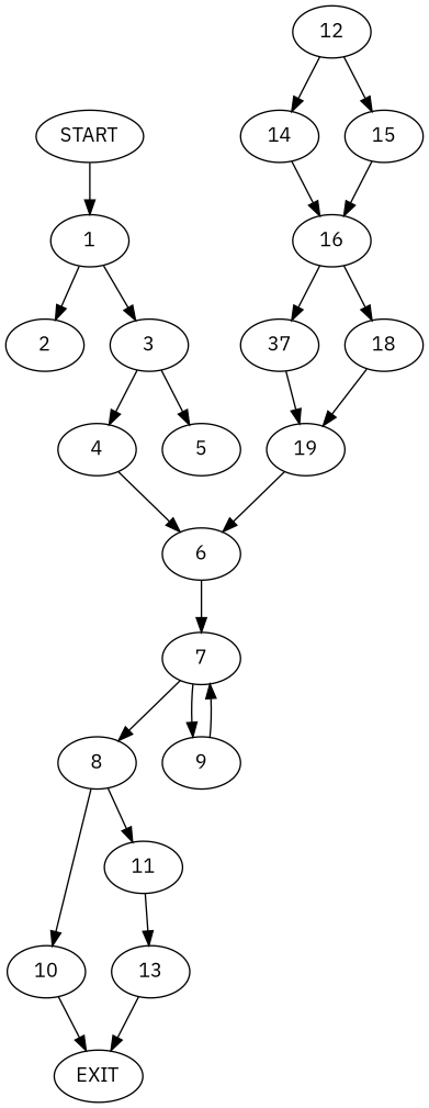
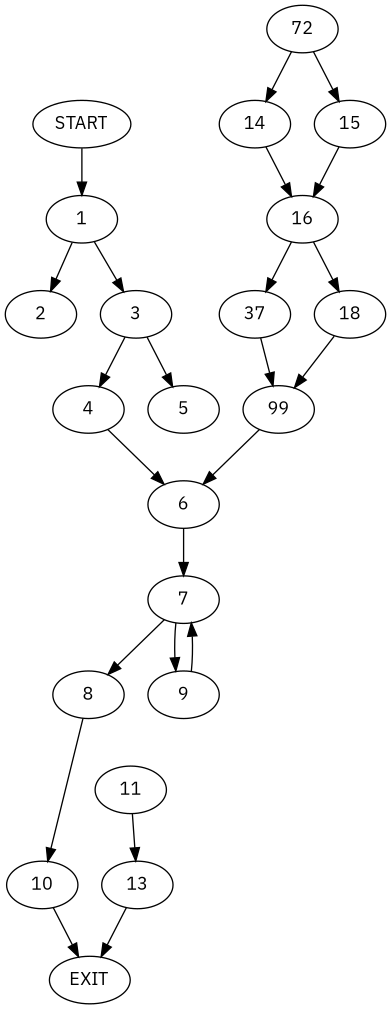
  digraph {
    fontname="IBM Plex Sans"
    node [fontname="IBM Plex Sans"]
    edge [fontname="IBM Plex Sans"]
    n1 [label=START]
    1
    2
    3
    n5 [label=EXIT]
    4
    5
    6
    7
    8
    9
    10
    11
    13
-   12
+   12 [label=72]
    14
    15
    16
    n19 [label=37]
    18
-   19
+   19 [label=99]
    n1 -> 1
    1 -> 2
    1 -> 3
    3 -> 4
    3 -> 5
    4 -> 6
    6 -> 7
    7 -> 8
    7 -> 9
    8 -> 10
-   8 -> 11
    9 -> 7
    10 -> n5
    11 -> 13
    13 -> n5
    12 -> 14
    12 -> 15
    14 -> 16
    15 -> 16
    16 -> n19
    16 -> 18
    n19 -> 19
    18 -> 19
    19 -> 6
  }
